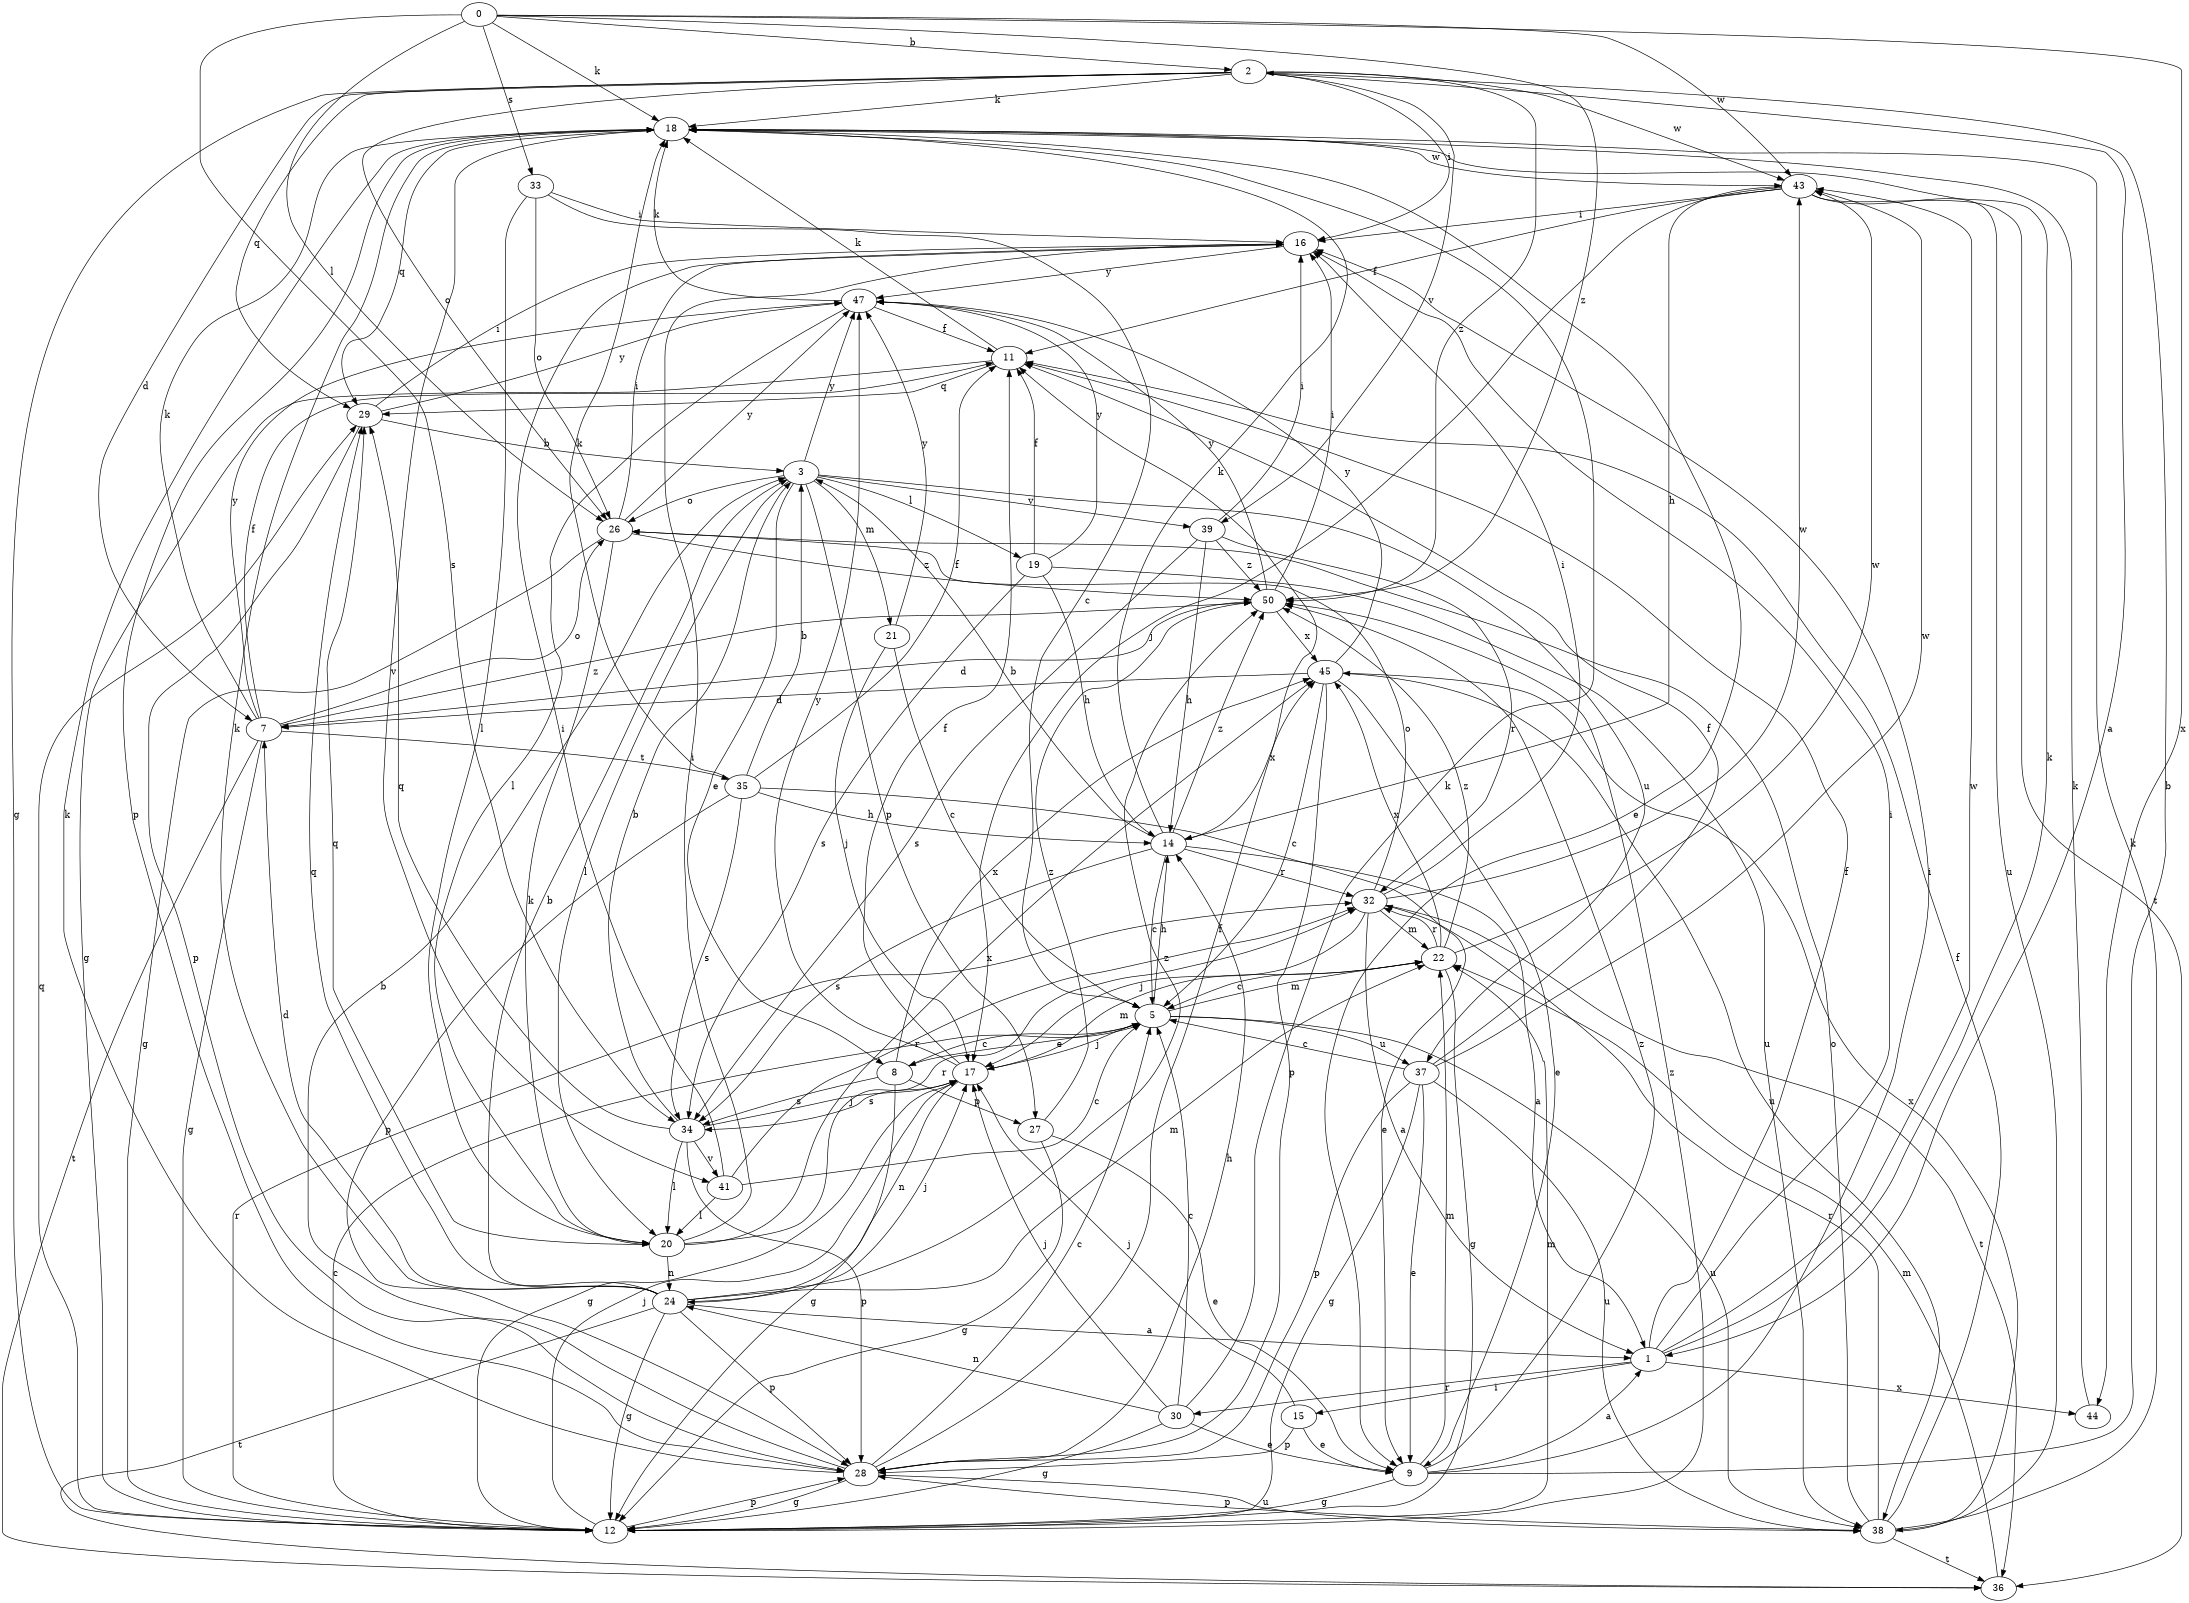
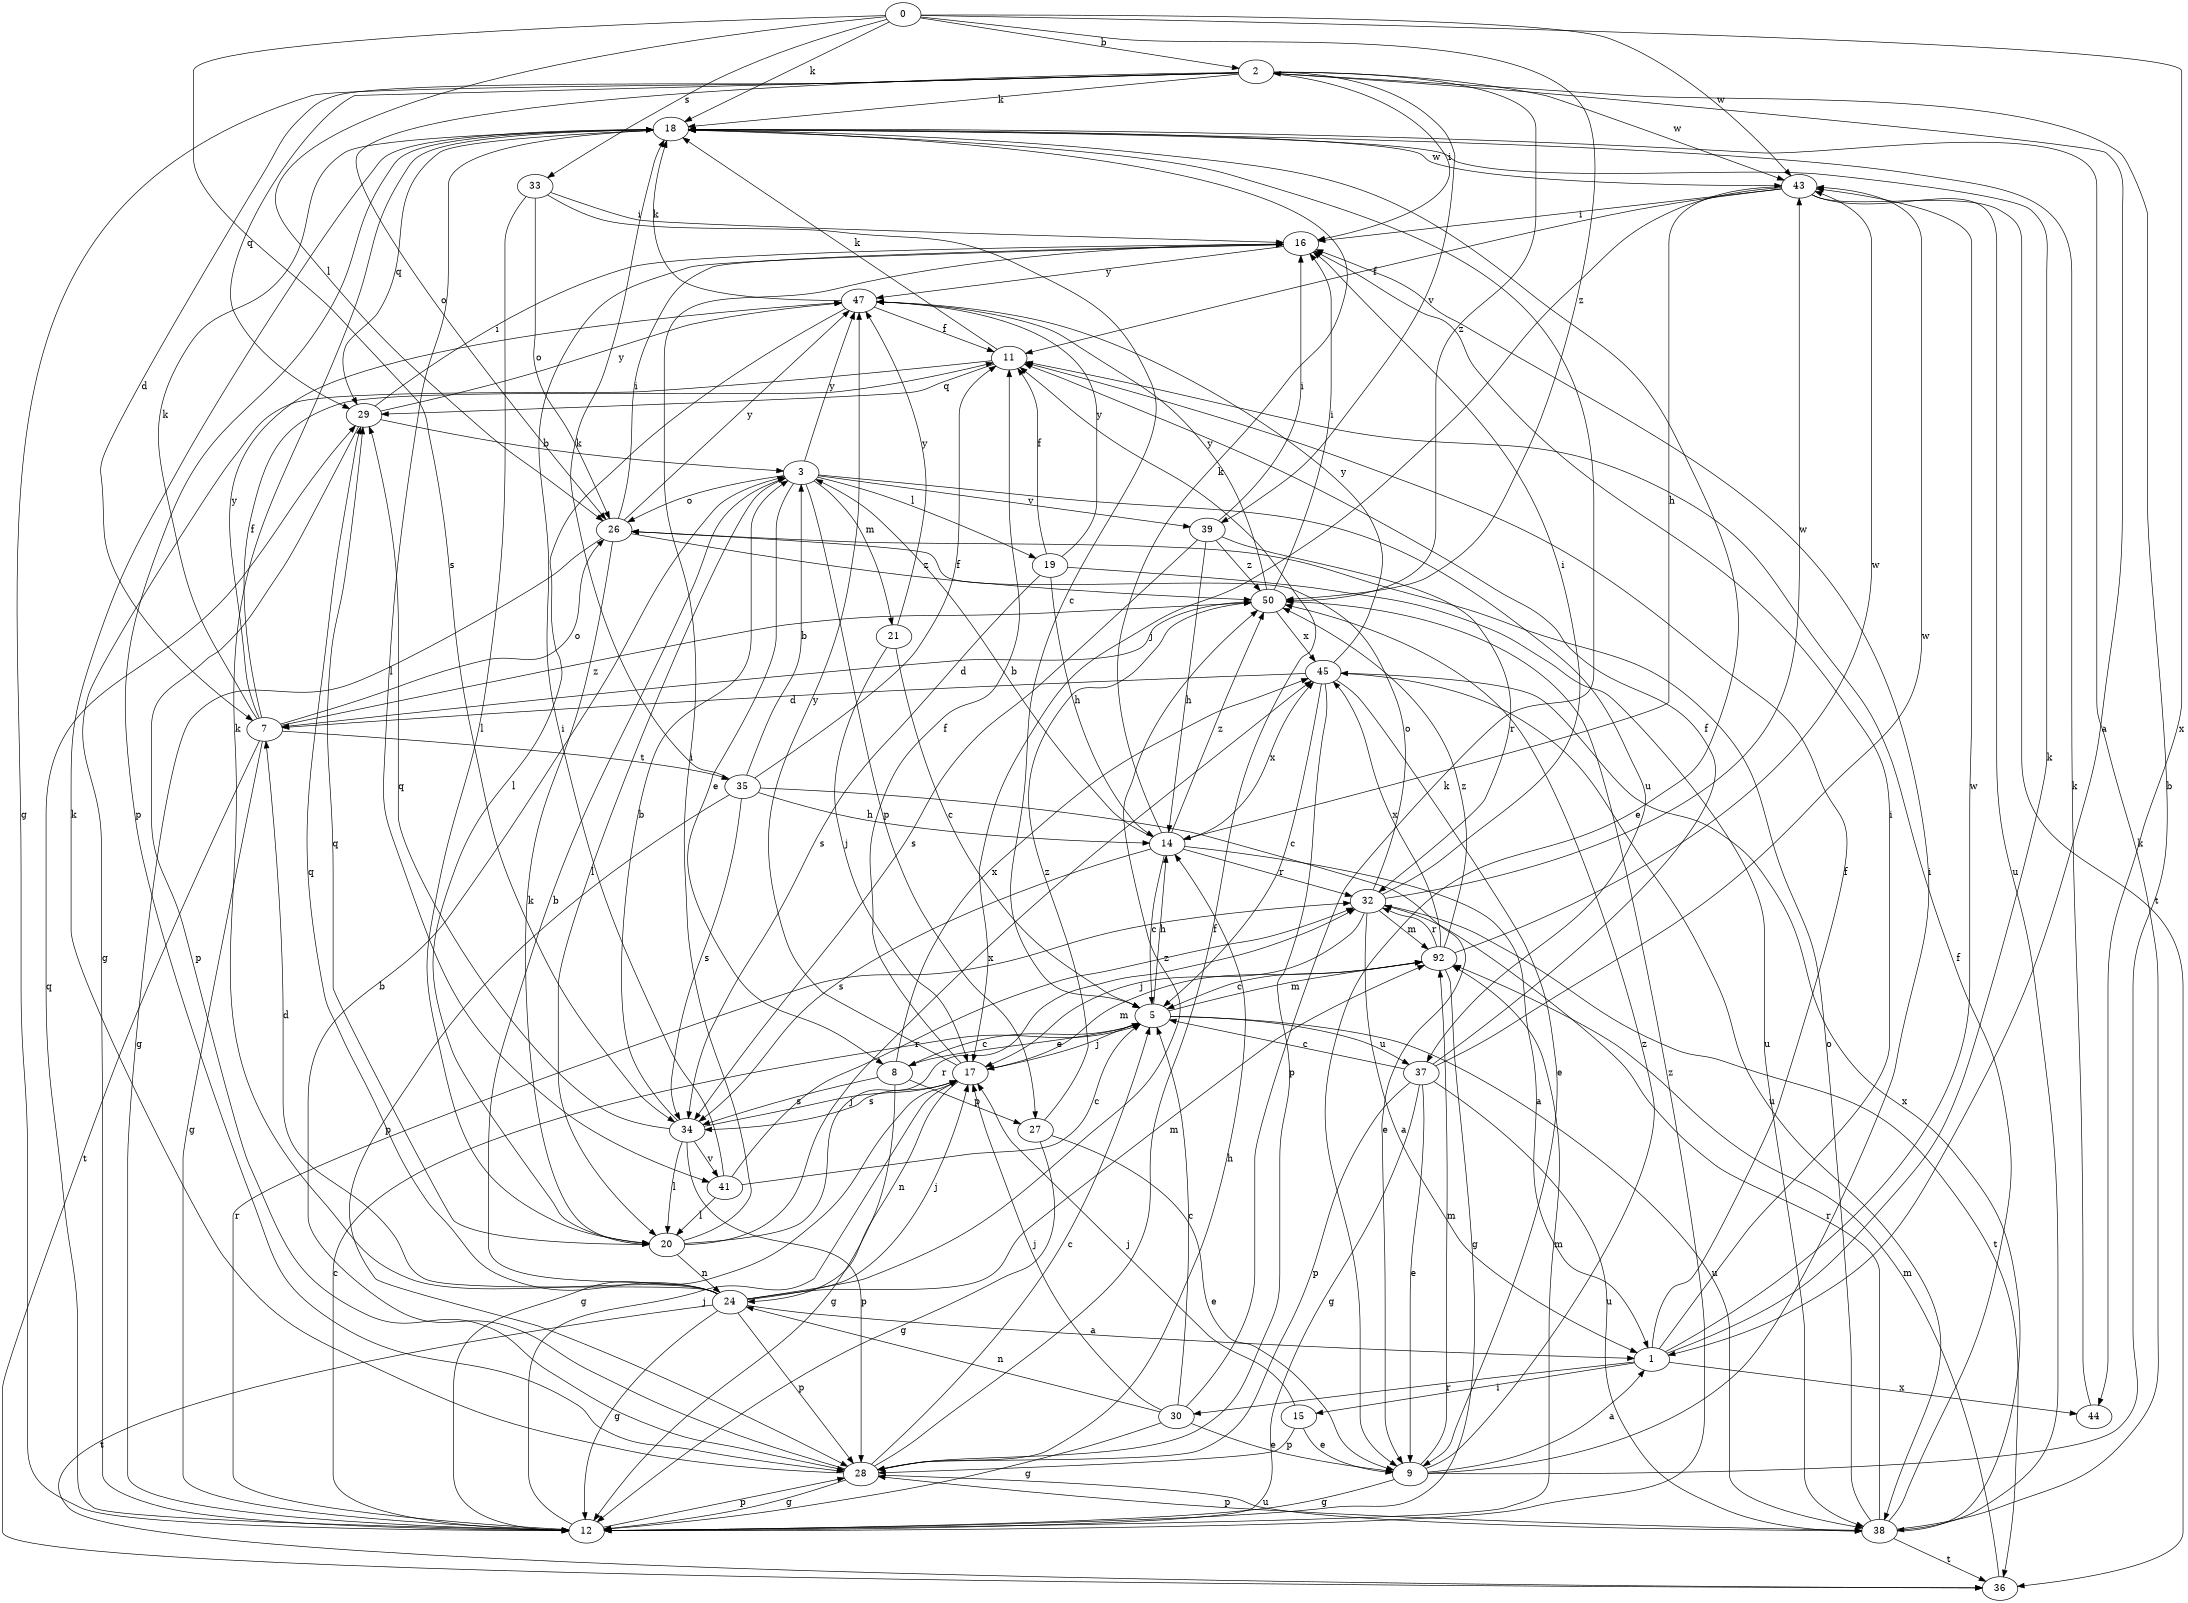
  strict digraph {
    0
    2
    18
    26
    33
    34
    43
    44
    50
    1
    16
    7
    12
    29
    39
    9
    28
    41
    20
    47
    5
    3
    17
    11
    14
    38
    36
    45
    15
    30
    24
    35
-   22
+   22 [label=92]
    32
    8
    19
    21
    27
    37
    0 -> 2 [label=b]
    0 -> 18 [label=k]
    0 -> 26 [label=l]
    0 -> 33 [label=s]
    0 -> 34 [label=s]
    0 -> 43 [label=w]
    0 -> 44 [label=x]
    0 -> 50 [label=z]
    2 -> 18 [label=k]
    2 -> 26 [label=o]
    2 -> 43 [label=w]
    2 -> 50 [label=z]
    2 -> 1 [label=a]
    2 -> 16 [label=i]
    2 -> 7 [label=d]
    2 -> 12 [label=g]
    2 -> 29 [label=q]
    2 -> 39 [label=v]
    18 -> 43 [label=w]
    18 -> 29 [label=q]
    18 -> 9 [label=e]
    18 -> 28 [label=p]
-   18 -> 41 [label=v]
+   18 -> 41 [label=l]
    26 -> 50 [label=z]
    26 -> 16 [label=i]
    26 -> 12 [label=g]
    26 -> 20 [label=k]
    26 -> 47 [label=y]
    33 -> 26 [label=o]
    33 -> 16 [label=i]
    33 -> 20 [label=l]
    33 -> 5 [label=c]
    34 -> 29 [label=q]
    34 -> 28 [label=p]
    34 -> 41 [label=v]
    34 -> 20 [label=l]
    34 -> 3 [label=b]
    34 -> 17 [label=j]
    43 -> 16 [label=i]
    43 -> 17 [label=j]
    43 -> 11 [label=f]
    43 -> 14 [label=h]
    43 -> 38 [label=u]
    43 -> 36 [label=t]
    44 -> 18 [label=k]
    50 -> 16 [label=i]
    50 -> 7 [label=d]
    50 -> 47 [label=y]
    50 -> 45 [label=x]
    1 -> 18 [label=k]
    1 -> 43 [label=w]
    1 -> 44 [label=x]
    1 -> 16 [label=i]
    1 -> 11 [label=f]
    1 -> 15 [label=i]
    1 -> 30 [label=r]
    16 -> 47 [label=y]
    7 -> 18 [label=k]
    7 -> 26 [label=o]
    7 -> 50 [label=z]
    7 -> 12 [label=g]
    7 -> 47 [label=y]
    7 -> 11 [label=f]
    7 -> 36 [label=t]
    7 -> 35 [label=t]
    12 -> 50 [label=z]
    12 -> 29 [label=q]
    12 -> 28 [label=p]
    12 -> 5 [label=c]
    12 -> 17 [label=j]
    12 -> 22 [label=m]
    12 -> 32 [label=r]
    29 -> 16 [label=i]
    29 -> 28 [label=p]
    29 -> 47 [label=y]
    29 -> 3 [label=b]
    39 -> 34 [label=s]
    39 -> 50 [label=z]
    39 -> 16 [label=i]
    39 -> 14 [label=h]
    39 -> 32 [label=r]
    9 -> 2 [label=b]
    9 -> 50 [label=z]
    9 -> 1 [label=a]
    9 -> 16 [label=i]
    9 -> 12 [label=g]
    9 -> 22 [label=m]
    28 -> 18 [label=k]
    28 -> 12 [label=g]
    28 -> 5 [label=c]
    28 -> 3 [label=b]
    28 -> 11 [label=f]
    28 -> 14 [label=h]
    28 -> 38 [label=u]
    41 -> 16 [label=i]
    41 -> 20 [label=l]
    41 -> 5 [label=c]
    41 -> 32 [label=r]
    20 -> 16 [label=i]
    20 -> 29 [label=q]
    20 -> 45 [label=x]
    20 -> 24 [label=n]
    20 -> 32 [label=r]
    47 -> 18 [label=k]
    47 -> 20 [label=l]
    47 -> 11 [label=f]
    5 -> 17 [label=j]
    5 -> 14 [label=h]
    5 -> 38 [label=u]
    5 -> 22 [label=m]
    5 -> 8 [label=e]
    5 -> 37 [label=u]
    3 -> 26 [label=o]
    3 -> 39 [label=v]
    3 -> 20 [label=l]
    3 -> 47 [label=y]
    3 -> 8 [label=e]
    3 -> 19 [label=l]
    3 -> 21 [label=m]
    3 -> 27 [label=p]
    3 -> 37 [label=u]
    17 -> 34 [label=s]
    17 -> 12 [label=g]
    17 -> 47 [label=y]
    17 -> 11 [label=f]
    17 -> 24 [label=n]
    17 -> 22 [label=m]
    11 -> 18 [label=k]
    11 -> 12 [label=g]
    11 -> 29 [label=q]
    14 -> 18 [label=k]
    14 -> 34 [label=s]
    14 -> 50 [label=z]
    14 -> 1 [label=a]
    14 -> 5 [label=c]
    14 -> 3 [label=b]
    14 -> 45 [label=x]
    14 -> 32 [label=r]
    38 -> 18 [label=k]
    38 -> 26 [label=o]
    38 -> 28 [label=p]
    38 -> 11 [label=f]
    38 -> 36 [label=t]
    38 -> 45 [label=x]
    38 -> 32 [label=r]
    36 -> 22 [label=m]
    45 -> 7 [label=d]
    45 -> 9 [label=e]
    45 -> 28 [label=p]
    45 -> 47 [label=y]
    45 -> 5 [label=c]
    45 -> 38 [label=u]
    15 -> 9 [label=e]
    15 -> 28 [label=p]
    15 -> 17 [label=j]
    30 -> 18 [label=k]
    30 -> 12 [label=g]
    30 -> 9 [label=e]
    30 -> 5 [label=c]
    30 -> 17 [label=j]
    30 -> 24 [label=n]
    24 -> 18 [label=k]
    24 -> 50 [label=z]
    24 -> 1 [label=a]
    24 -> 7 [label=d]
    24 -> 12 [label=g]
    24 -> 29 [label=q]
    24 -> 28 [label=p]
    24 -> 3 [label=b]
    24 -> 17 [label=j]
    24 -> 36 [label=t]
    24 -> 22 [label=m]
    35 -> 18 [label=k]
    35 -> 34 [label=s]
    35 -> 9 [label=e]
    35 -> 28 [label=p]
    35 -> 3 [label=b]
    35 -> 11 [label=f]
    35 -> 14 [label=h]
    22 -> 43 [label=w]
    22 -> 50 [label=z]
    22 -> 12 [label=g]
    22 -> 5 [label=c]
    22 -> 45 [label=x]
    22 -> 32 [label=r]
    32 -> 26 [label=o]
    32 -> 43 [label=w]
    32 -> 1 [label=a]
    32 -> 16 [label=i]
    32 -> 17 [label=j]
    32 -> 36 [label=t]
    32 -> 22 [label=m]
    8 -> 34 [label=s]
    8 -> 12 [label=g]
    8 -> 5 [label=c]
    8 -> 45 [label=x]
    8 -> 27 [label=p]
    19 -> 34 [label=s]
    19 -> 47 [label=y]
    19 -> 11 [label=f]
    19 -> 14 [label=h]
    19 -> 38 [label=u]
    21 -> 47 [label=y]
    21 -> 5 [label=c]
    21 -> 17 [label=j]
    27 -> 50 [label=z]
    27 -> 12 [label=g]
    27 -> 9 [label=e]
    37 -> 43 [label=w]
    37 -> 12 [label=g]
    37 -> 9 [label=e]
    37 -> 28 [label=p]
    37 -> 5 [label=c]
    37 -> 11 [label=f]
    37 -> 38 [label=u]
  }
